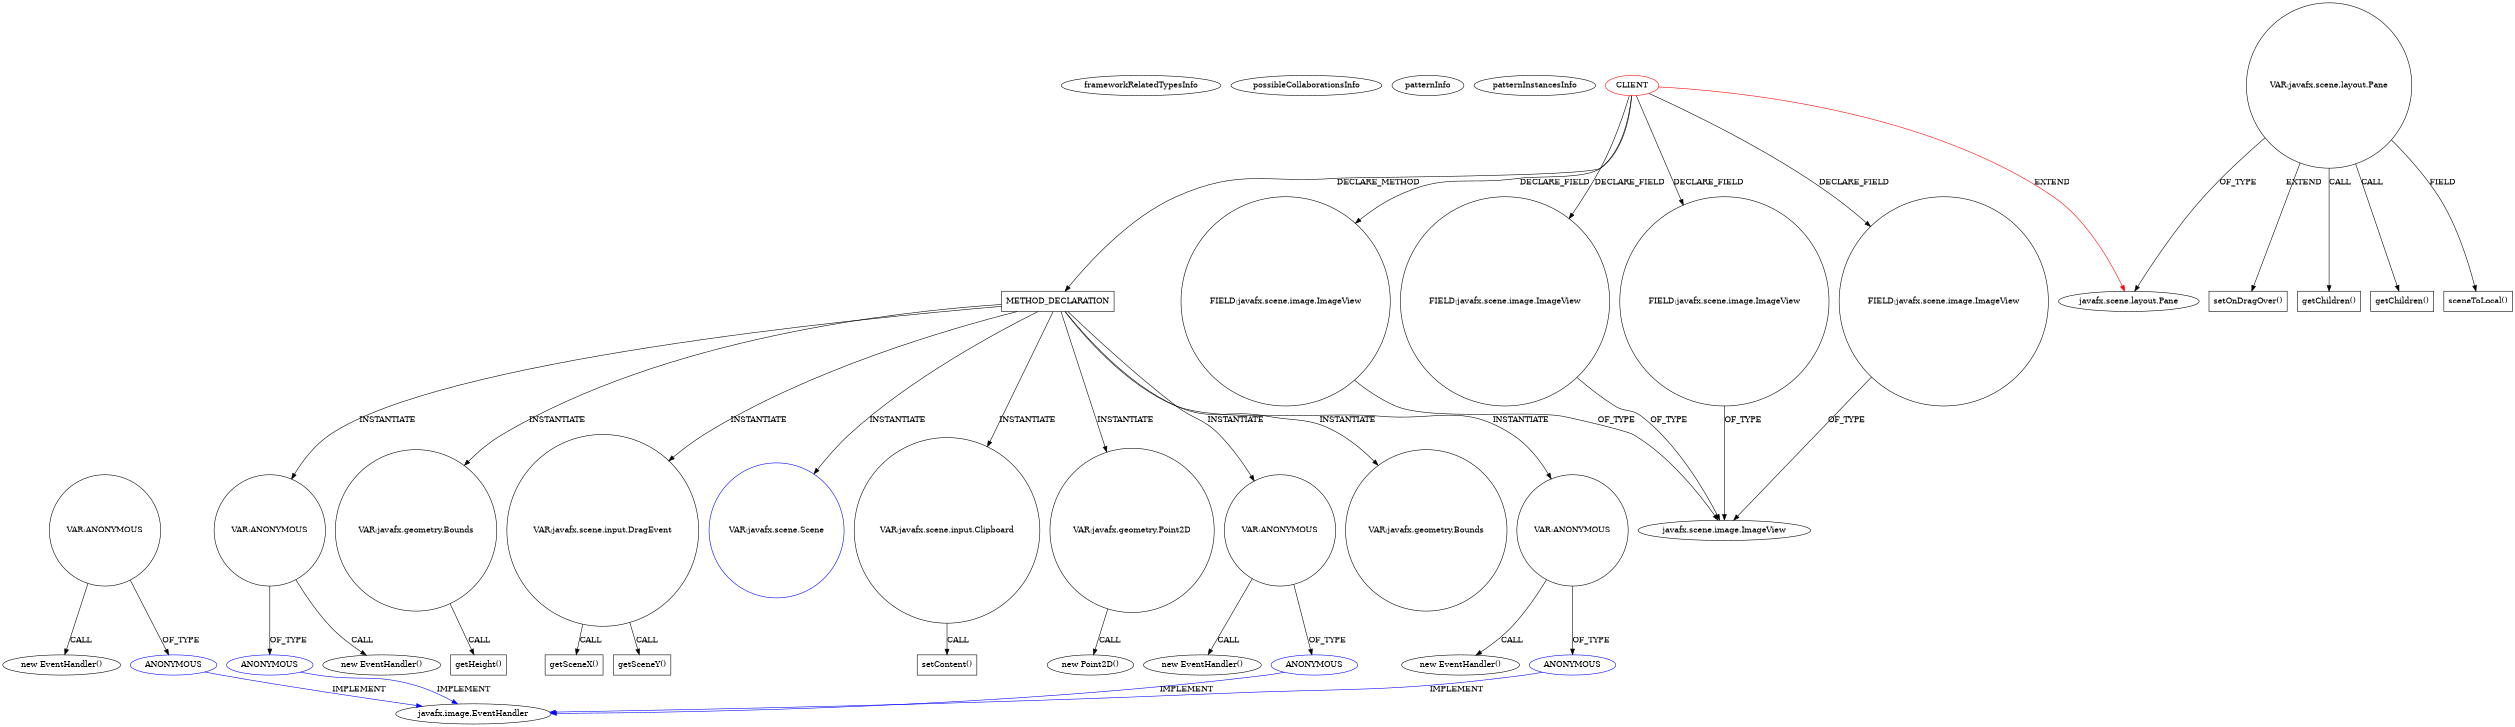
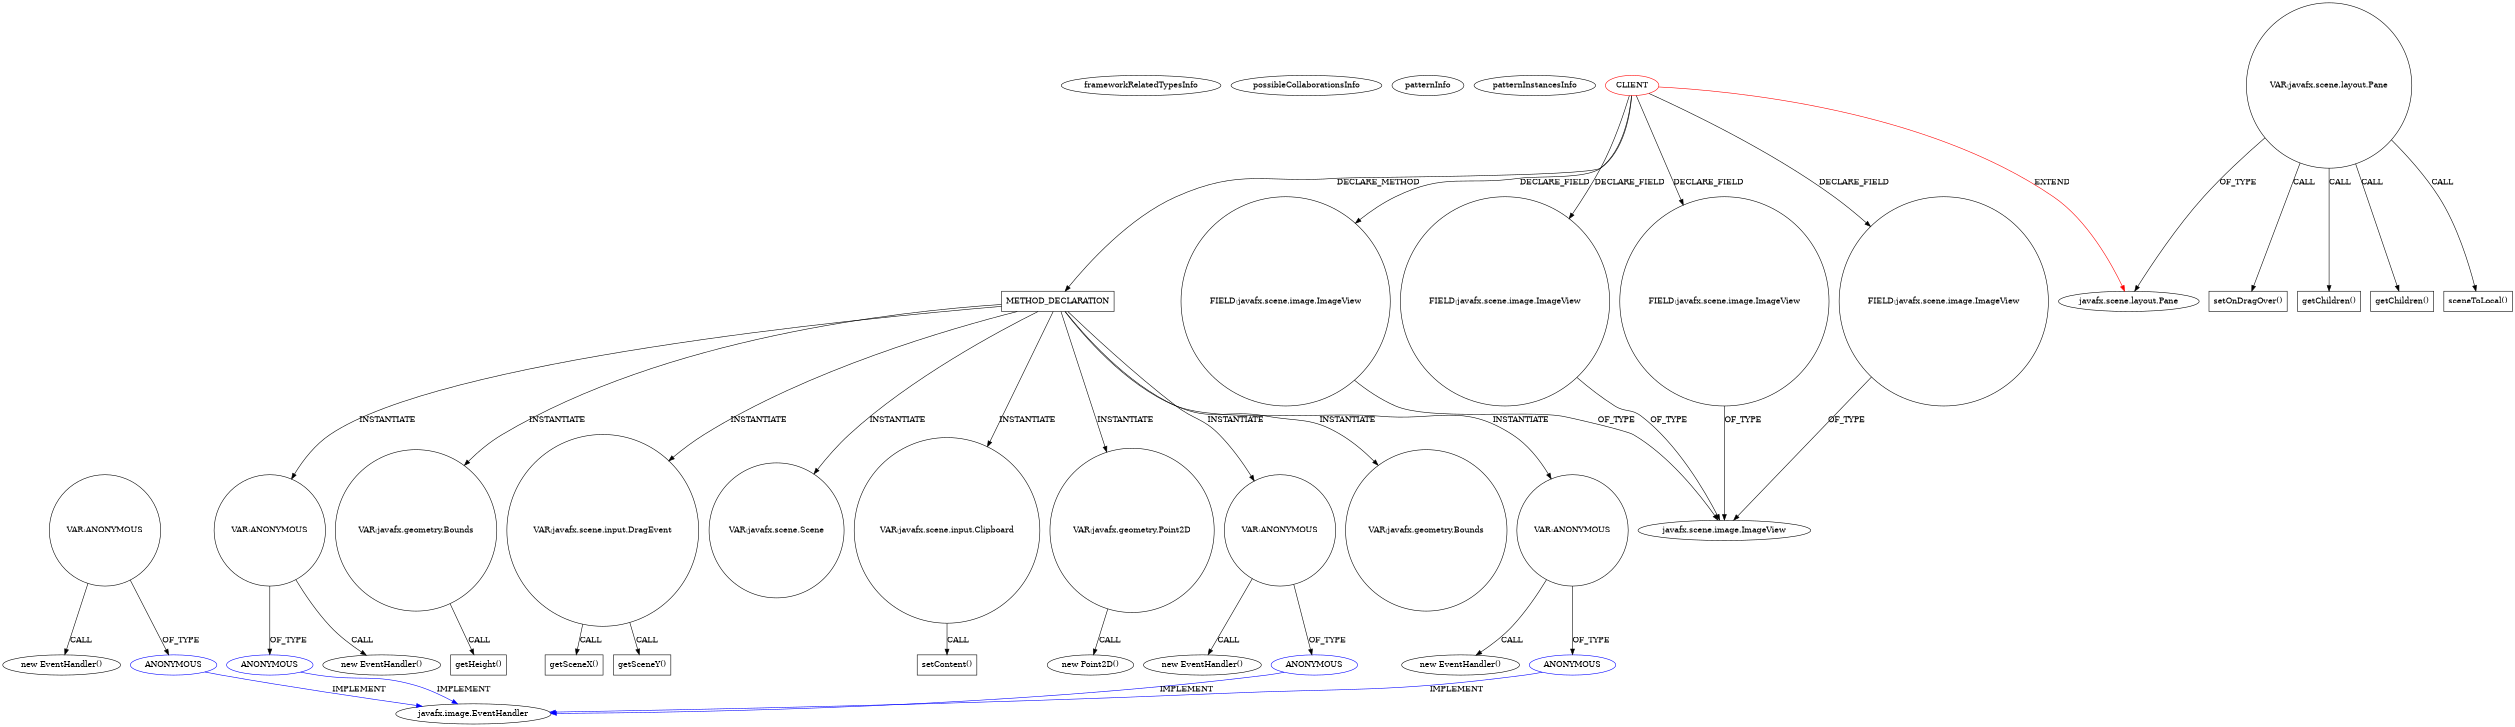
  digraph {
    node [isFrameworkType=false vertexType=VARIABLE_EXPRESION]
    frameworkRelatedTypesInfo [0="javafx.scene.layout.Pane" isFrameworkType="" vertexType=""]
    possibleCollaborationsInfo [0="2206~INSTANTIATION-CLIENT_METHOD_DECLARATION-~javafx.scene.layout.Pane ~javafx.event.EventHandler ~false~true" 1="2206~INSTANTIATION-CLIENT_METHOD_DECLARATION-~javafx.scene.layout.Pane ~javafx.event.EventHandler ~false~true" 2="2206~INSTANTIATION-CLIENT_METHOD_DECLARATION-~javafx.scene.layout.Pane ~javafx.event.EventHandler ~false~true" 3="2206~INSTANTIATION-~javafx.scene.layout.Pane ~javafx.event.EventHandler ~false~true" isFrameworkType="" vertexType=""]
    patternInfo [frequency=2.0 patternRootClient=0 isFrameworkType="" vertexType=""]
    patternInstancesInfo [0="prashker-KingsSGF~/prashker-KingsSGF/KingsSGF-master/src/uiSam/HexTileView.java~HexTileView~3900" 1="prashker-KingsSGF~/prashker-KingsSGF/KingsSGF-master/src/uiSam/BankView.java~BankView~3932" isFrameworkType="" vertexType=""]
    n5 [label="new Point2D()" vertexType=CONSTRUCTOR_CALL]
    n6 [label="VAR:javafx.geometry.Point2D" shape=circle]
    n7 [label=METHOD_DECLARATION shape=box vertexType=CLIENT_METHOD_DECLARATION]
    n8 [label="VAR:ANONYMOUS" shape=circle]
    n9 [label="VAR:javafx.geometry.Bounds" shape=circle]
    n10 [label="VAR:ANONYMOUS" shape=circle]
    n11 [label="VAR:ANONYMOUS" shape=circle]
    n12 [label="VAR:javafx.geometry.Bounds" shape=circle]
    n13 [label="VAR:javafx.scene.input.DragEvent" shape=circle]
-   n14 [label="VAR:javafx.scene.Scene" shape=circle color=blue]
+   n14 [label="VAR:javafx.scene.Scene" shape=circle]
    n15 [label="VAR:javafx.scene.input.Clipboard" shape=circle]
    n16 [color=blue label=ANONYMOUS vertexType=REFERENCE_ANONYMOUS_DECLARATION]
    n17 [label="new EventHandler()" vertexType=CONSTRUCTOR_CALL]
    n18 [color=blue label=ANONYMOUS vertexType=REFERENCE_ANONYMOUS_DECLARATION]
    n19 [label="new EventHandler()" vertexType=CONSTRUCTOR_CALL]
    n20 [color=blue label=ANONYMOUS vertexType=REFERENCE_ANONYMOUS_DECLARATION]
    n21 [label="new EventHandler()" vertexType=CONSTRUCTOR_CALL]
    n22 [label="getHeight()" shape=box vertexType=INSIDE_CALL]
    n23 [label="getSceneX()" shape=box vertexType=INSIDE_CALL]
    n24 [label="getSceneY()" shape=box vertexType=INSIDE_CALL]
    n25 [label="VAR:javafx.scene.layout.Pane" shape=circle]
    n26 [label="javafx.scene.layout.Pane" vertexType=FRAMEWORK_CLASS_TYPE]
    n27 [label="setOnDragOver()" shape=box vertexType=INSIDE_CALL]
    n28 [label="getChildren()" shape=box vertexType=INSIDE_CALL]
    n29 [label="getChildren()" shape=box vertexType=INSIDE_CALL]
    n30 [label="sceneToLocal()" shape=box vertexType=INSIDE_CALL]
    n31 [label="setContent()" shape=box vertexType=INSIDE_CALL]
    n32 [color=red label=CLIENT vertexType=ROOT_CLIENT_CLASS_DECLARATION]
    n33 [label="FIELD:javafx.scene.image.ImageView" shape=circle vertexType=FIELD_DECLARATION]
    n34 [label="FIELD:javafx.scene.image.ImageView" shape=circle vertexType=FIELD_DECLARATION]
    n35 [label="FIELD:javafx.scene.image.ImageView" shape=circle vertexType=FIELD_DECLARATION]
    n36 [label="FIELD:javafx.scene.image.ImageView" shape=circle vertexType=FIELD_DECLARATION]
    n37 [label="javafx.scene.image.ImageView" vertexType=FRAMEWORK_CLASS_TYPE]
    n38 [label="javafx.image.EventHandler" vertexType=FRAMEWORK_INTERFACE_TYPE]
    n39 [color=blue label=ANONYMOUS vertexType=REFERENCE_ANONYMOUS_DECLARATION]
    n40 [label="VAR:ANONYMOUS" shape=circle]
    n41 [label="new EventHandler()" vertexType=CONSTRUCTOR_CALL]
    n6 -> n5 [label=CALL]
    n7 -> n6 [label=INSTANTIATE]
    n7 -> n8 [label=INSTANTIATE]
    n7 -> n9 [label=INSTANTIATE]
    n7 -> n10 [label=INSTANTIATE]
    n7 -> n11 [label=INSTANTIATE]
    n7 -> n12 [label=INSTANTIATE]
    n7 -> n13 [label=INSTANTIATE]
    n7 -> n14 [label=INSTANTIATE]
    n7 -> n15 [label=INSTANTIATE]
    n8 -> n16 [label=OF_TYPE]
    n8 -> n17 [label=CALL]
    n10 -> n18 [label=OF_TYPE]
    n10 -> n19 [label=CALL]
    n11 -> n20 [label=OF_TYPE]
    n11 -> n21 [label=CALL]
    n12 -> n22 [label=CALL]
    n13 -> n23 [label=CALL]
    n13 -> n24 [label=CALL]
    n15 -> n31 [label=CALL]
    n16 -> n38 [color=blue label=IMPLEMENT]
    n18 -> n38 [color=blue label=IMPLEMENT]
    n20 -> n38 [color=blue label=IMPLEMENT]
    n25 -> n26 [label=OF_TYPE]
-   n25 -> n27 [label=EXTEND]
+   n25 -> n27 [label=CALL]
    n25 -> n28 [label=CALL]
    n25 -> n29 [label=CALL]
-   n25 -> n30 [label=FIELD]
+   n25 -> n30 [label=CALL]
    n32 -> n7 [label=DECLARE_METHOD]
    n32 -> n26 [color=red label=EXTEND]
    n32 -> n33 [label=DECLARE_FIELD]
    n32 -> n34 [label=DECLARE_FIELD]
    n32 -> n35 [label=DECLARE_FIELD]
    n32 -> n36 [label=DECLARE_FIELD]
    n33 -> n37 [label=OF_TYPE]
    n34 -> n37 [label=OF_TYPE]
    n35 -> n37 [label=OF_TYPE]
    n36 -> n37 [label=OF_TYPE]
    n39 -> n38 [color=blue label=IMPLEMENT]
    n40 -> n39 [label=OF_TYPE]
    n40 -> n41 [label=CALL]
  }
